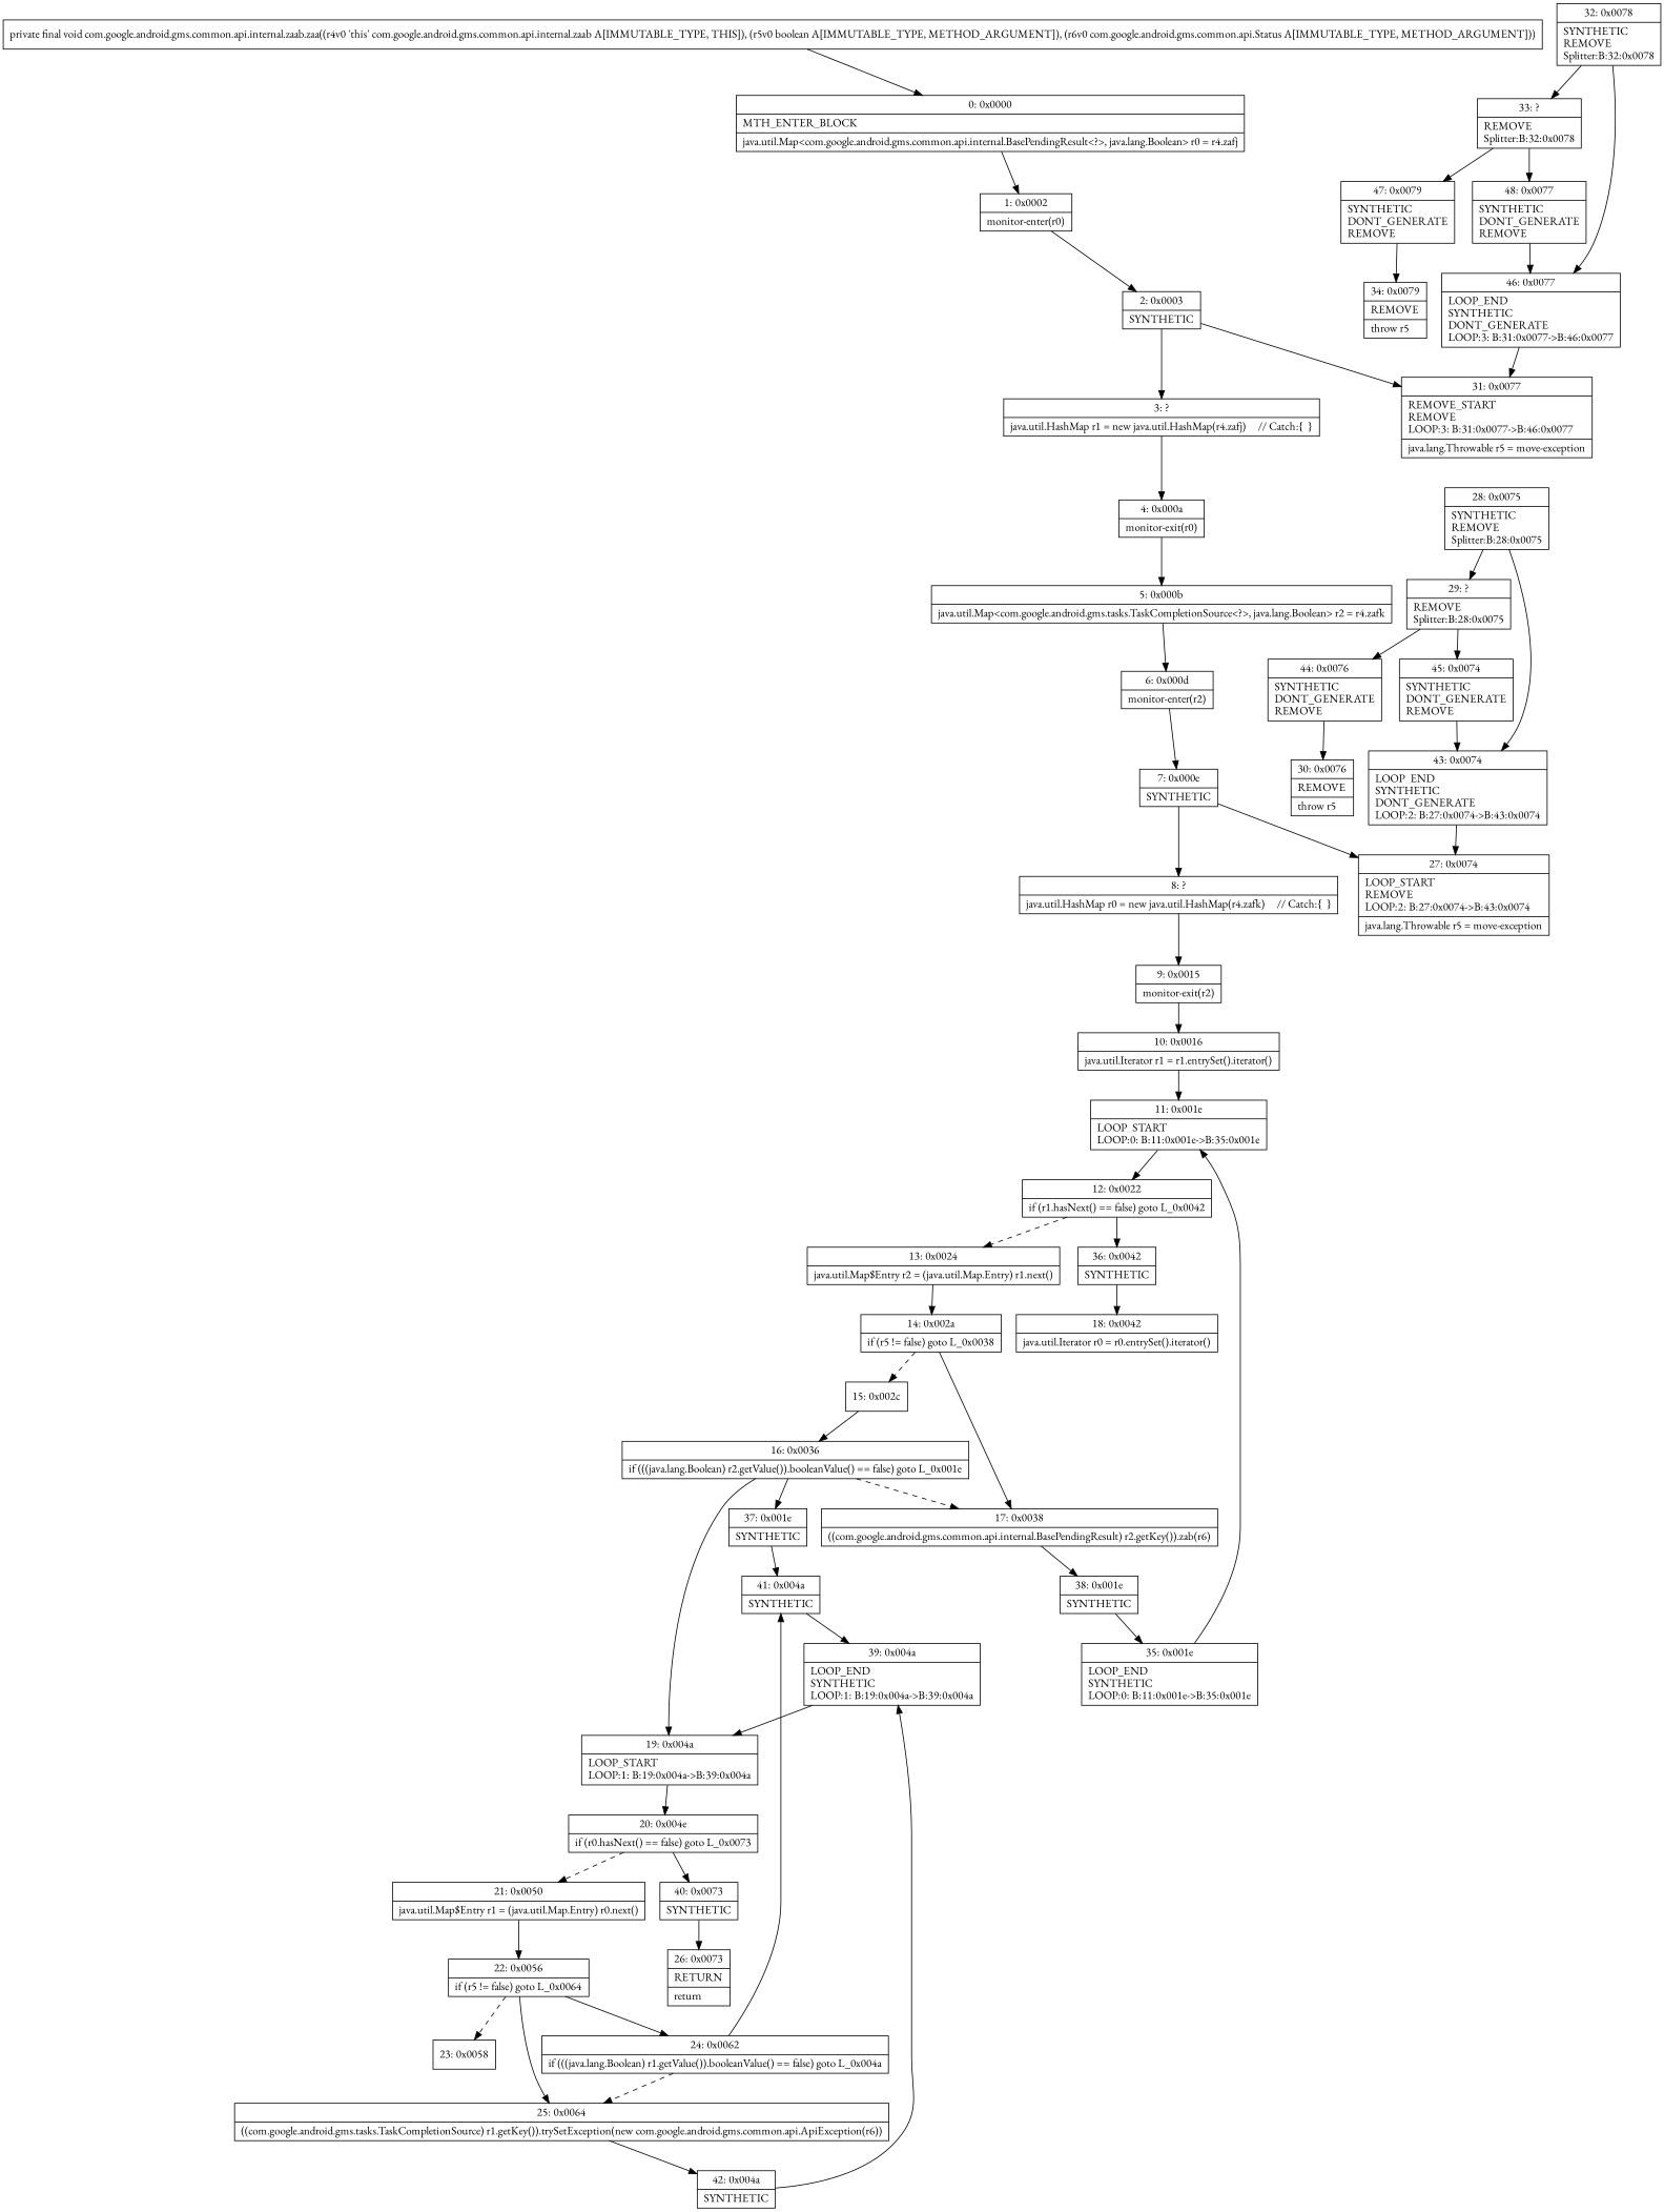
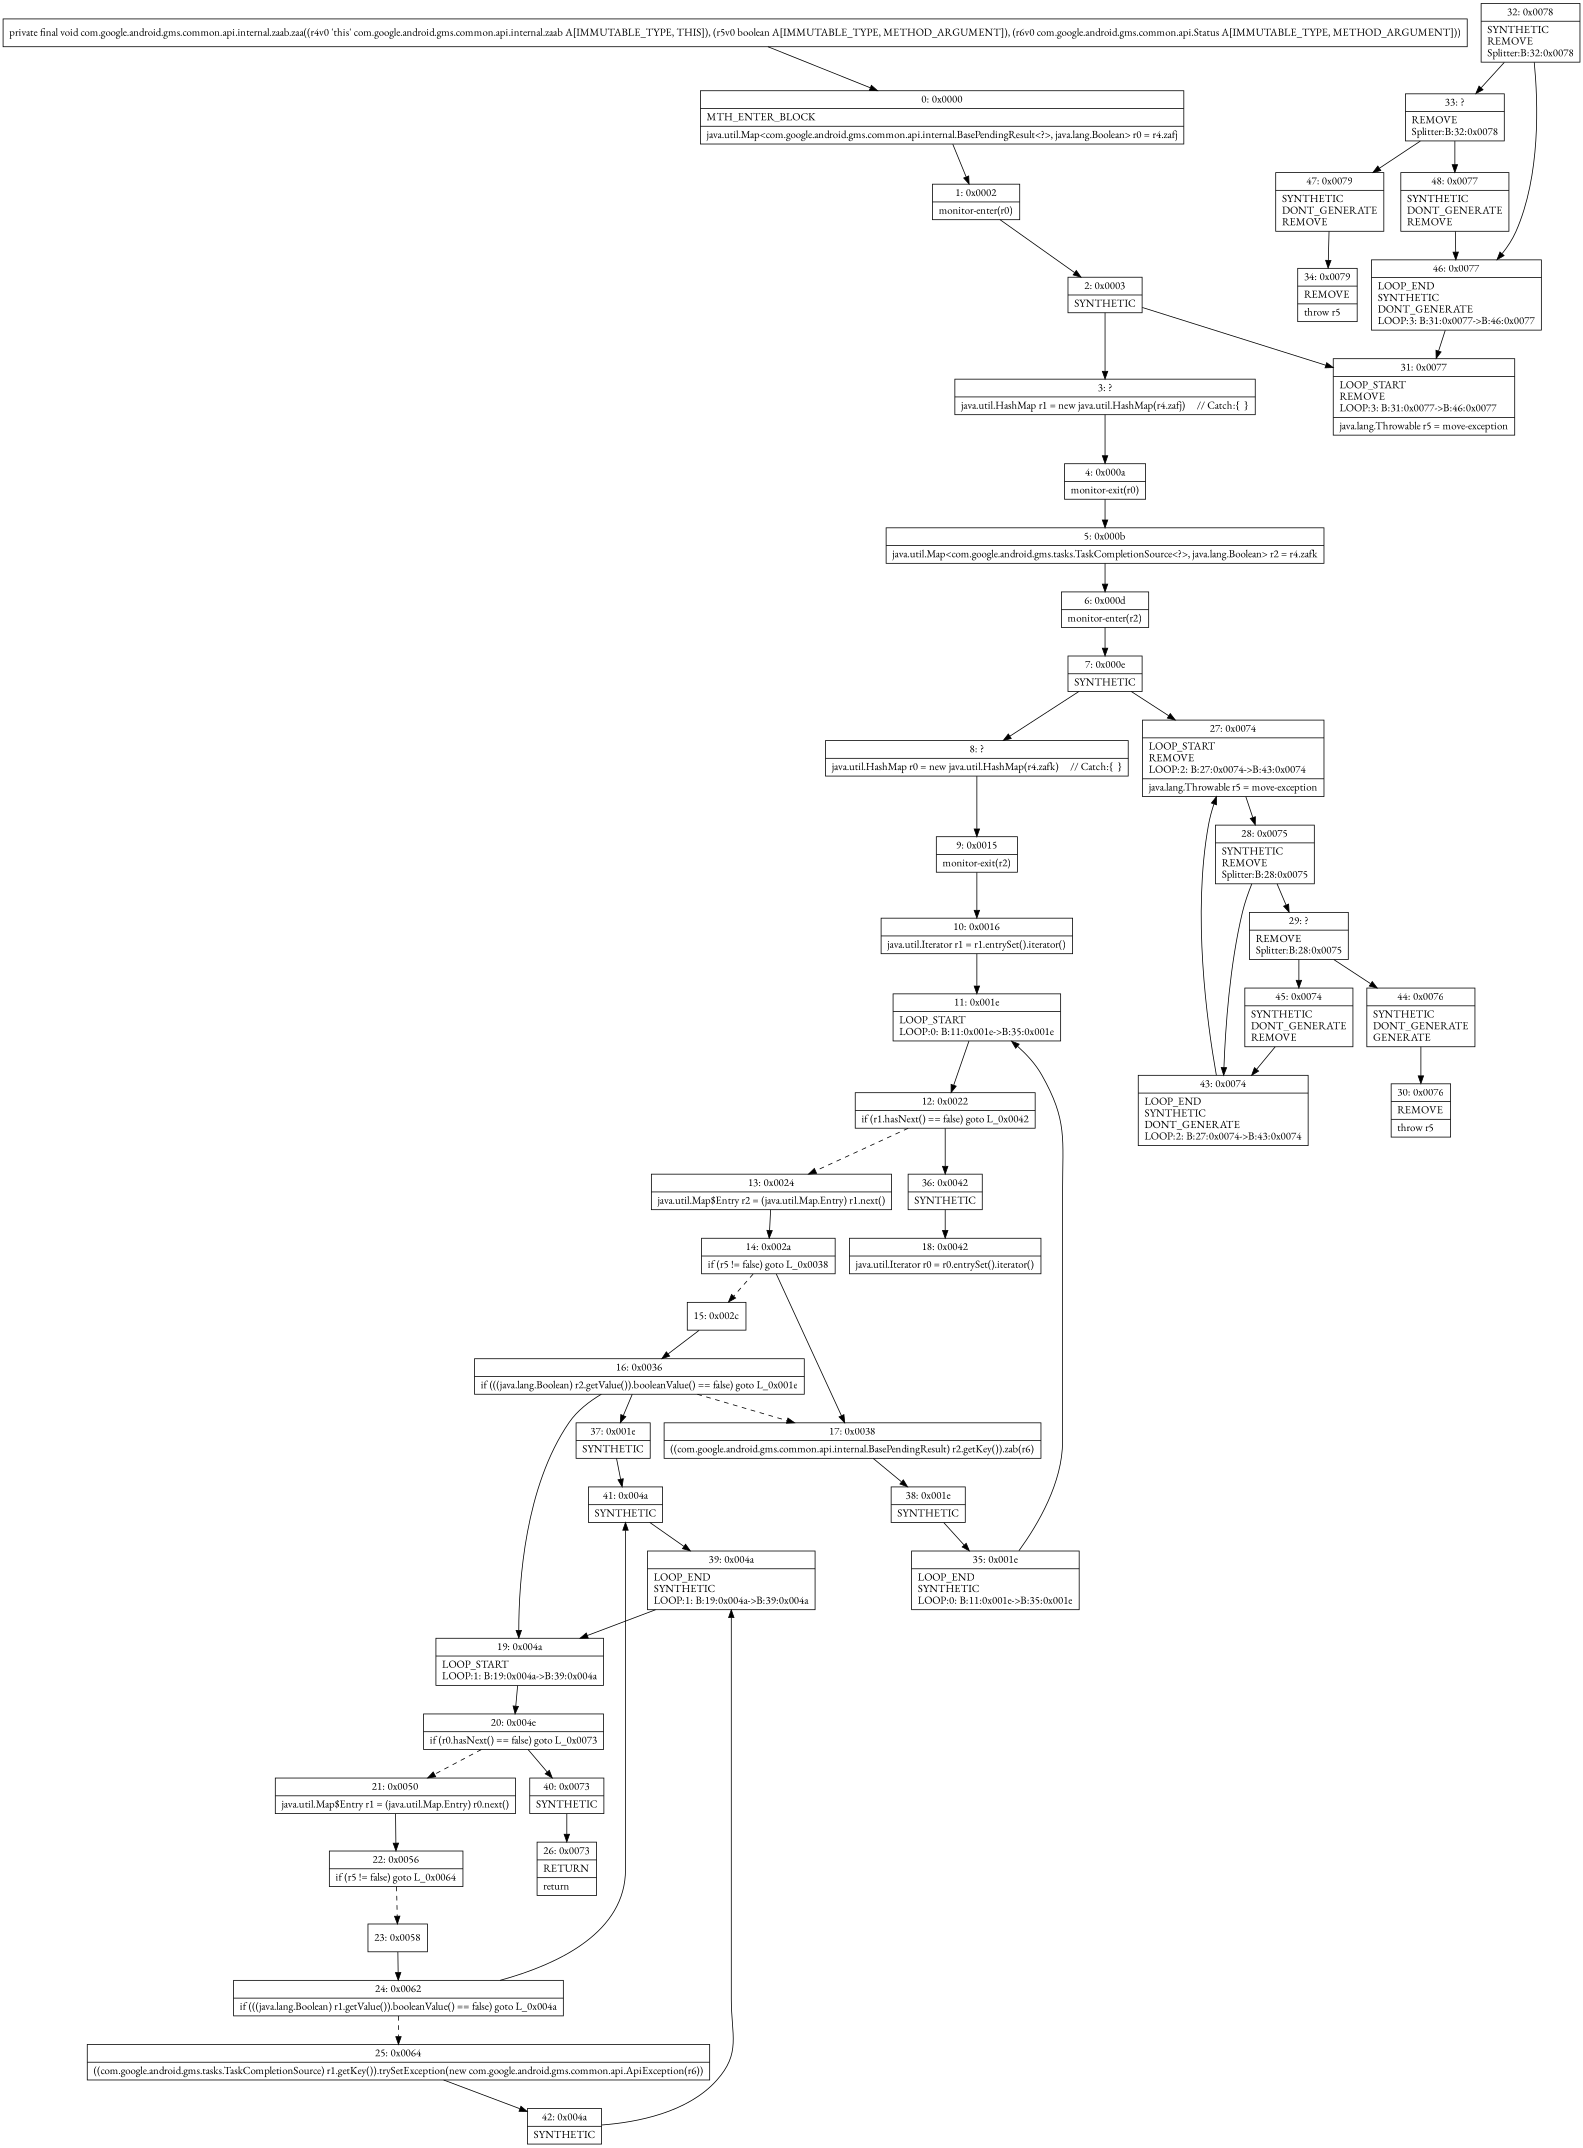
  digraph {
    fontname="EB Garamond"
    node [fontname="EB Garamond" shape=record]
    edge [fontname="EB Garamond"]
    n1 [label="{0\:\ 0x0000|MTH_ENTER_BLOCK\l|java.util.Map\<com.google.android.gms.common.api.internal.BasePendingResult\<?\>, java.lang.Boolean\> r0 = r4.zafj\l}"]
    n2 [label="{1\:\ 0x0002|monitor\-enter(r0)\l}"]
    n3 [label="{2\:\ 0x0003|SYNTHETIC\l}"]
    n4 [label="{3\:\ ?|java.util.HashMap r1 = new java.util.HashMap(r4.zafj)     \/\/ Catch:\{  \}\l}"]
-   n5 [label="{31\:\ 0x0077|REMOVE_START\lREMOVE\lLOOP:3: B:31:0x0077\-\>B:46:0x0077\l|java.lang.Throwable r5 = move\-exception\l}"]
+   n5 [label="{31\:\ 0x0077|LOOP_START\lREMOVE\lLOOP:3: B:31:0x0077\-\>B:46:0x0077\l|java.lang.Throwable r5 = move\-exception\l}"]
    n6 [label="{4\:\ 0x000a|monitor\-exit(r0)\l}"]
    n7 [label="{5\:\ 0x000b|java.util.Map\<com.google.android.gms.tasks.TaskCompletionSource\<?\>, java.lang.Boolean\> r2 = r4.zafk\l}"]
    n8 [label="{6\:\ 0x000d|monitor\-enter(r2)\l}"]
    n9 [label="{7\:\ 0x000e|SYNTHETIC\l}"]
    n10 [label="{8\:\ ?|java.util.HashMap r0 = new java.util.HashMap(r4.zafk)     \/\/ Catch:\{  \}\l}"]
    n11 [label="{27\:\ 0x0074|LOOP_START\lREMOVE\lLOOP:2: B:27:0x0074\-\>B:43:0x0074\l|java.lang.Throwable r5 = move\-exception\l}"]
    n12 [label="{9\:\ 0x0015|monitor\-exit(r2)\l}"]
    n13 [label="{28\:\ 0x0075|SYNTHETIC\lREMOVE\lSplitter:B:28:0x0075\l}"]
    n14 [label="{10\:\ 0x0016|java.util.Iterator r1 = r1.entrySet().iterator()\l}"]
    n15 [label="{11\:\ 0x001e|LOOP_START\lLOOP:0: B:11:0x001e\-\>B:35:0x001e\l}"]
    n16 [label="{12\:\ 0x0022|if (r1.hasNext() == false) goto L_0x0042\l}"]
    n17 [label="{13\:\ 0x0024|java.util.Map$Entry r2 = (java.util.Map.Entry) r1.next()\l}"]
    n18 [label="{36\:\ 0x0042|SYNTHETIC\l}"]
    n19 [label="{14\:\ 0x002a|if (r5 != false) goto L_0x0038\l}"]
    n20 [label="{18\:\ 0x0042|java.util.Iterator r0 = r0.entrySet().iterator()\l}"]
    n21 [label="{15\:\ 0x002c}"]
    n22 [label="{17\:\ 0x0038|((com.google.android.gms.common.api.internal.BasePendingResult) r2.getKey()).zab(r6)\l}"]
    n23 [label="{16\:\ 0x0036|if (((java.lang.Boolean) r2.getValue()).booleanValue() == false) goto L_0x001e\l}"]
    n24 [label="{38\:\ 0x001e|SYNTHETIC\l}"]
    n25 [label="{37\:\ 0x001e|SYNTHETIC\l}"]
    n26 [label="{19\:\ 0x004a|LOOP_START\lLOOP:1: B:19:0x004a\-\>B:39:0x004a\l}"]
    n27 [label="{41\:\ 0x004a|SYNTHETIC\l}"]
    n28 [label="{35\:\ 0x001e|LOOP_END\lSYNTHETIC\lLOOP:0: B:11:0x001e\-\>B:35:0x001e\l}"]
    n29 [label="{20\:\ 0x004e|if (r0.hasNext() == false) goto L_0x0073\l}"]
    n30 [label="{21\:\ 0x0050|java.util.Map$Entry r1 = (java.util.Map.Entry) r0.next()\l}"]
    n31 [label="{40\:\ 0x0073|SYNTHETIC\l}"]
    n32 [label="{22\:\ 0x0056|if (r5 != false) goto L_0x0064\l}"]
    n33 [label="{26\:\ 0x0073|RETURN\l|return\l}"]
    n34 [label="{23\:\ 0x0058}"]
    n35 [label="{25\:\ 0x0064|((com.google.android.gms.tasks.TaskCompletionSource) r1.getKey()).trySetException(new com.google.android.gms.common.api.ApiException(r6))\l}"]
    n36 [label="{24\:\ 0x0062|if (((java.lang.Boolean) r1.getValue()).booleanValue() == false) goto L_0x004a\l}"]
    n37 [label="{42\:\ 0x004a|SYNTHETIC\l}"]
    n38 [label="{39\:\ 0x004a|LOOP_END\lSYNTHETIC\lLOOP:1: B:19:0x004a\-\>B:39:0x004a\l}"]
    n39 [label="{29\:\ ?|REMOVE\lSplitter:B:28:0x0075\l}"]
    n40 [label="{43\:\ 0x0074|LOOP_END\lSYNTHETIC\lDONT_GENERATE\lLOOP:2: B:27:0x0074\-\>B:43:0x0074\l}"]
-   n41 [label="{44\:\ 0x0076|SYNTHETIC\lDONT_GENERATE\lREMOVE\l}"]
+   n41 [label="{44\:\ 0x0076|SYNTHETIC\lDONT_GENERATE\lGENERATE\l}"]
    n42 [label="{45\:\ 0x0074|SYNTHETIC\lDONT_GENERATE\lREMOVE\l}"]
    n43 [label="{30\:\ 0x0076|REMOVE\l|throw r5\l}"]
    n44 [label="{32\:\ 0x0078|SYNTHETIC\lREMOVE\lSplitter:B:32:0x0078\l}"]
    n45 [label="{33\:\ ?|REMOVE\lSplitter:B:32:0x0078\l}"]
    n46 [label="{46\:\ 0x0077|LOOP_END\lSYNTHETIC\lDONT_GENERATE\lLOOP:3: B:31:0x0077\-\>B:46:0x0077\l}"]
    n47 [label="{47\:\ 0x0079|SYNTHETIC\lDONT_GENERATE\lREMOVE\l}"]
    n48 [label="{48\:\ 0x0077|SYNTHETIC\lDONT_GENERATE\lREMOVE\l}"]
    n49 [label="{34\:\ 0x0079|REMOVE\l|throw r5\l}"]
    n50 [label="{private final void com.google.android.gms.common.api.internal.zaab.zaa((r4v0 'this' com.google.android.gms.common.api.internal.zaab A[IMMUTABLE_TYPE, THIS]), (r5v0 boolean A[IMMUTABLE_TYPE, METHOD_ARGUMENT]), (r6v0 com.google.android.gms.common.api.Status A[IMMUTABLE_TYPE, METHOD_ARGUMENT])) }"]
    n1 -> n2
    n2 -> n3
    n3 -> n4
    n3 -> n5
    n4 -> n6
    n6 -> n7
    n7 -> n8
    n8 -> n9
    n9 -> n10
    n9 -> n11
    n10 -> n12
+   n11 -> n13
    n12 -> n14
    n13 -> n39
    n13 -> n40
    n14 -> n15
    n15 -> n16
    n16 -> n17 [style=dashed]
    n16 -> n18
    n17 -> n19
    n18 -> n20
    n19 -> n21 [style=dashed]
    n19 -> n22
    n21 -> n23
    n22 -> n24
    n23 -> n22 [style=dashed]
    n23 -> n25
    n23 -> n26
    n24 -> n28
    n25 -> n27
    n26 -> n29
    n27 -> n38
    n28 -> n15
    n29 -> n30 [style=dashed]
    n29 -> n31
    n30 -> n32
    n31 -> n33
    n32 -> n34 [style=dashed]
-   n32 -> n35
-   n32 -> n36
+   n34 -> n36
    n35 -> n37
    n36 -> n27
    n36 -> n35 [style=dashed]
    n37 -> n38
    n38 -> n26
    n39 -> n41
    n39 -> n42
    n40 -> n11
    n41 -> n43
    n42 -> n40
    n44 -> n45
    n44 -> n46
    n45 -> n47
    n45 -> n48
    n46 -> n5
    n47 -> n49
    n48 -> n46
    n50 -> n1
  }
